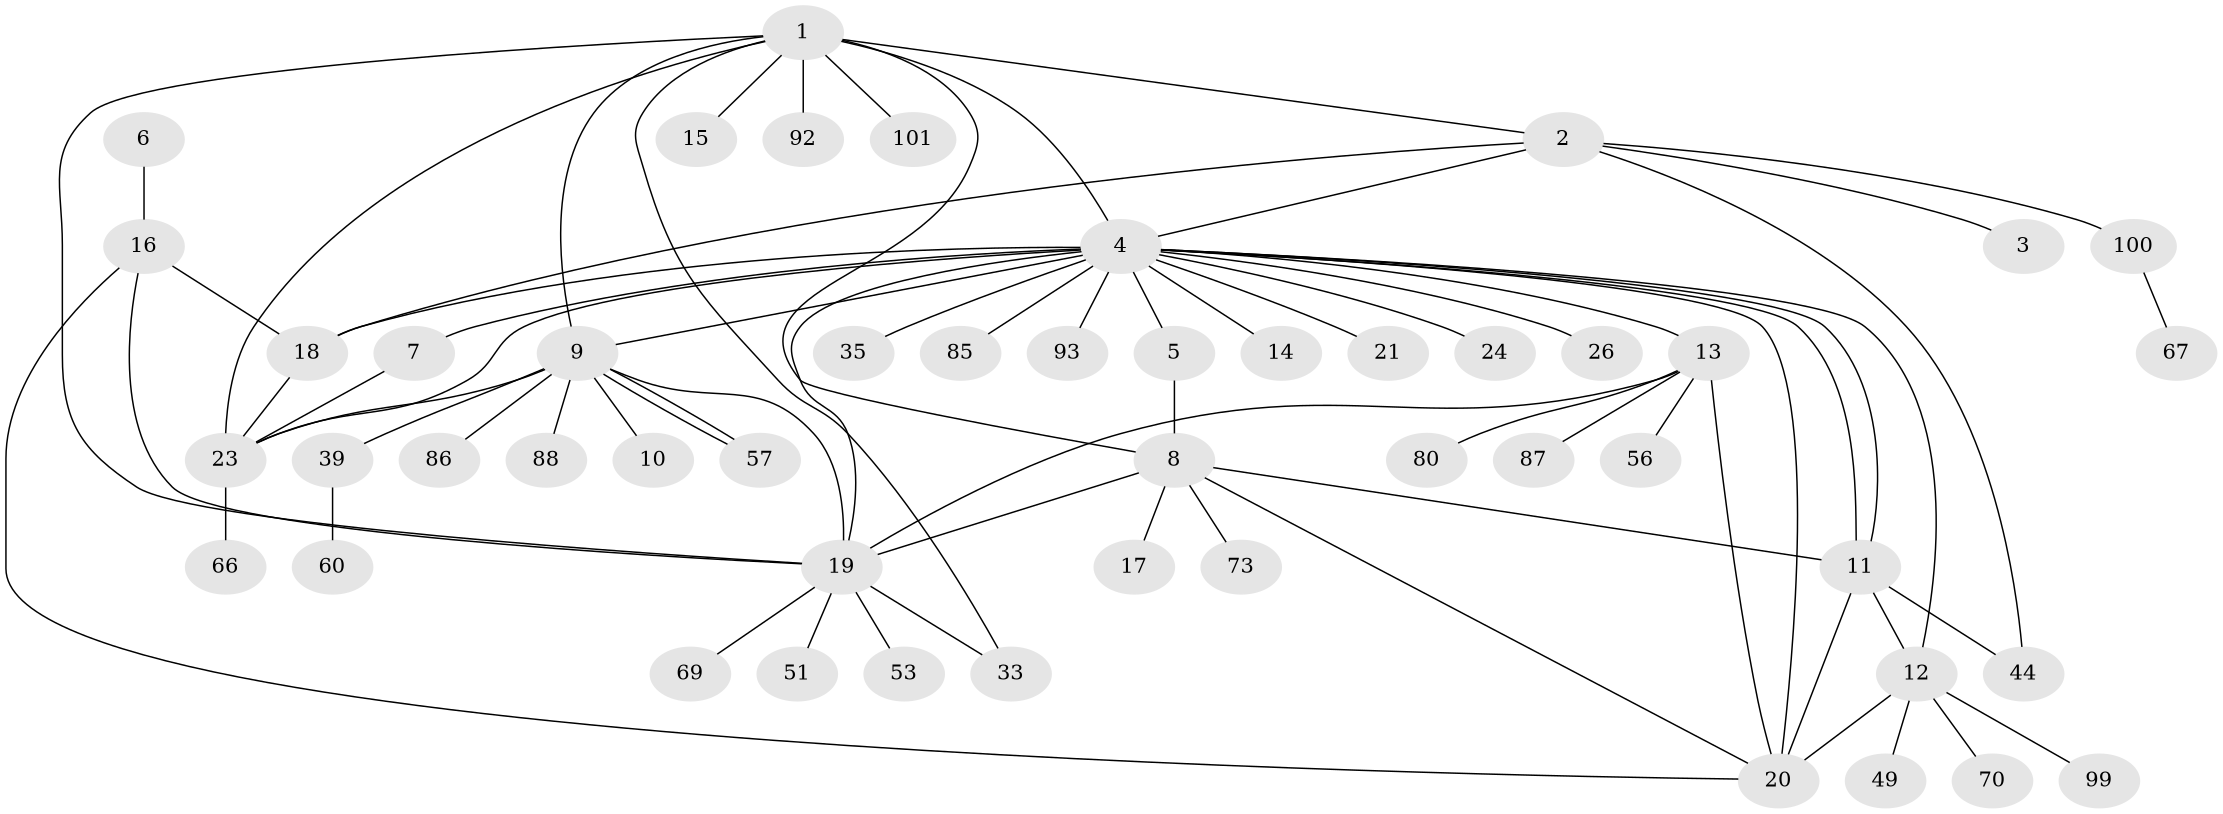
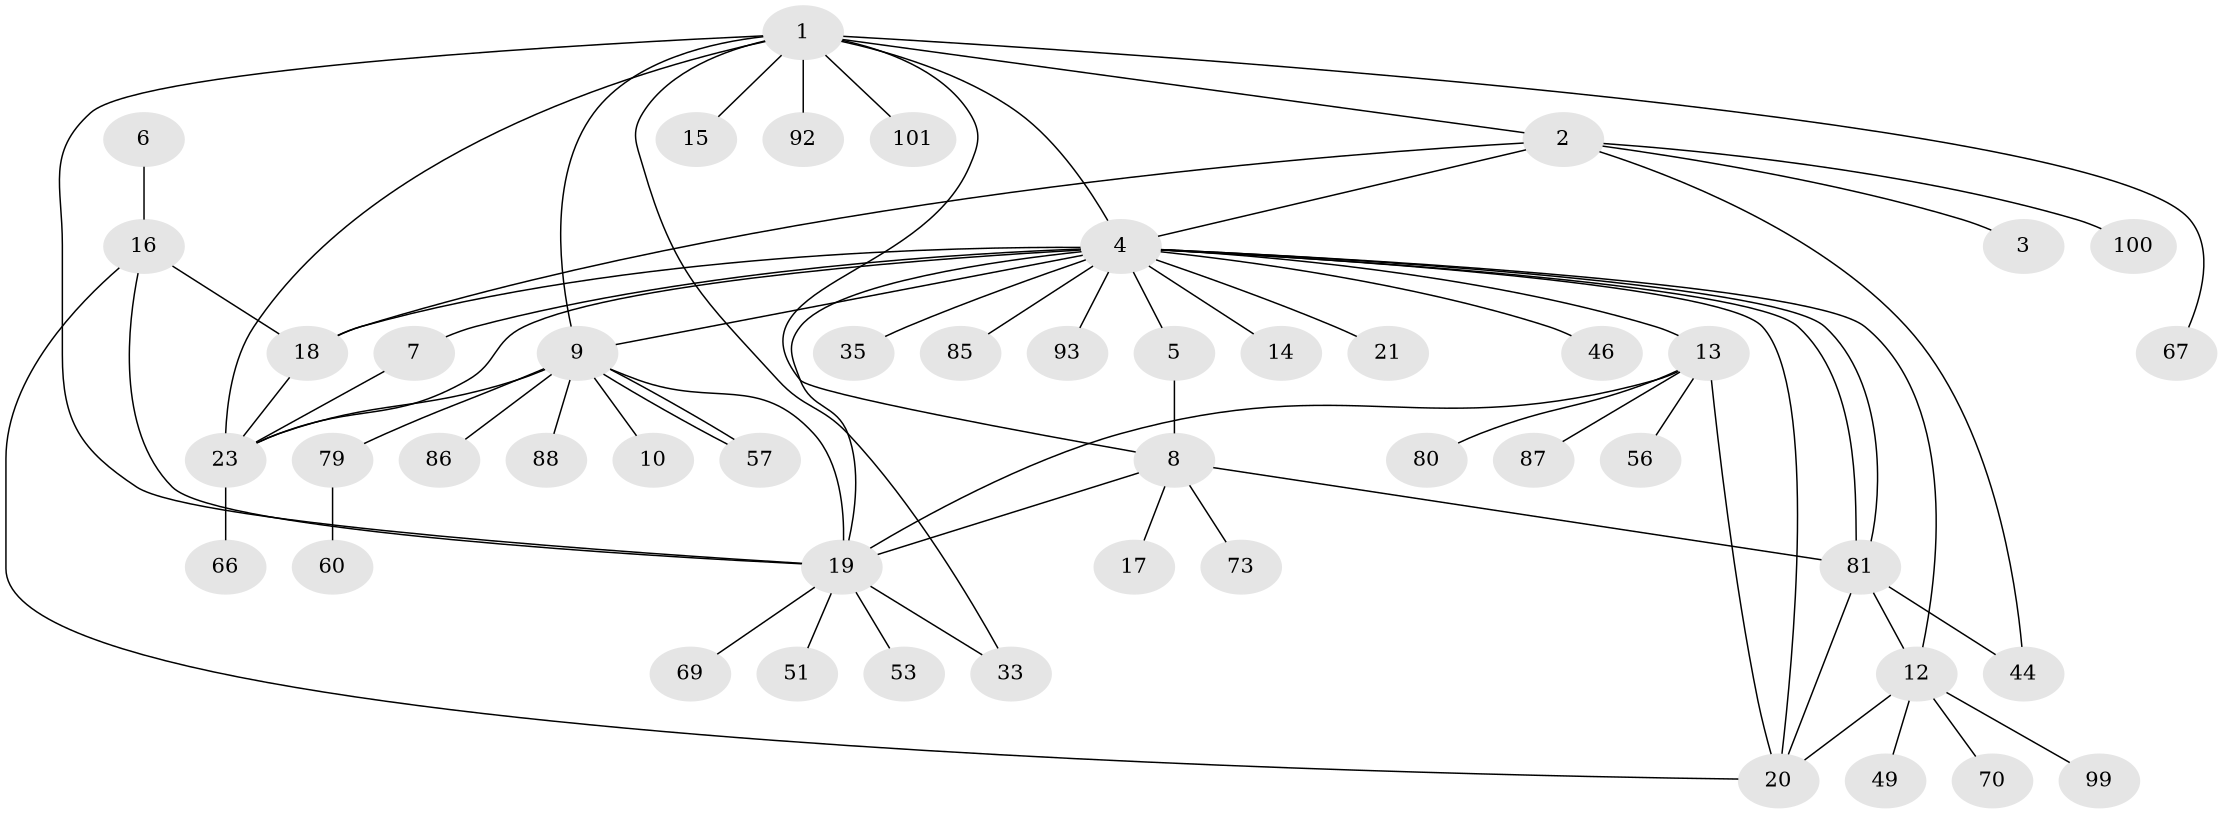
  graph {
    node [color=gray90 style=filled]
    1
    2
    4 [super="+25+22"]
    8 [super="+37"]
    9
    15
    19 [super="+27+34"]
    23 [super="+50+42+82+46+36"]
    33
    67
    92
    101
    3
    18
    44
    100
    5
    7 [super="+98"]
-   11 [super="+30"]
+   11 [super="+30" label=81]
    12 [super="+28"]
    13
    14
    20 [super="+54+62+78+94+74+52"]
    21
-   24 [super="+38"]
-   26
+   26 [label=46]
    35
    85
    93
    17
    73
    10
-   39 [super="+47+77"]
+   39 [super="+47+77" label=79]
    57
    86
    88
    51
    53 [super="+83"]
    69
    66
    n41 [label=99]
    49
    70
    56
    80
    87
    6 [super="+41"]
    16 [super="+48"]
    60
    1 -- 2
    1 -- 4
    1 -- 8
    1 -- 9
    1 -- 15
    1 -- 19
    1 -- 23
    1 -- 33
-   100 -- 67
+   1 -- 67
    1 -- 92
    1 -- 101
    2 -- 4
    2 -- 3
    2 -- 18
    2 -- 44
    2 -- 100
    4 -- 9
    4 -- 19 [weight=2]
    4 -- 23 [weight=6]
    4 -- 18
    4 -- 5
    4 -- 7
    4 -- 11 [weight=2]
    4 -- 11
    4 -- 12
    4 -- 13 [weight=3]
    4 -- 14
    4 -- 20
    4 -- 21
-   4 -- 24 [weight=2]
    4 -- 26
    4 -- 35
    4 -- 85
    4 -- 93
    8 -- 19
    8 -- 11
-   8 -- 20
    8 -- 17
    8 -- 73
    9 -- 19
    9 -- 23
    9 -- 10
    9 -- 39
    9 -- 57
    9 -- 57
    9 -- 86
    9 -- 88
    19 -- 33
    19 -- 51
    19 -- 53
    19 -- 69
    23 -- 66
    18 -- 23
    5 -- 8
    7 -- 23
    11 -- 44 [weight=2]
    11 -- 12
    11 -- 20 [weight=3]
    12 -- 20
    12 -- n41
    12 -- 49
    12 -- 70
    13 -- 19
    13 -- 20
    13 -- 56
    13 -- 80
    13 -- 87
    39 -- 60
    6 -- 16
    16 -- 19 [weight=3]
    16 -- 18
    16 -- 20
  }
